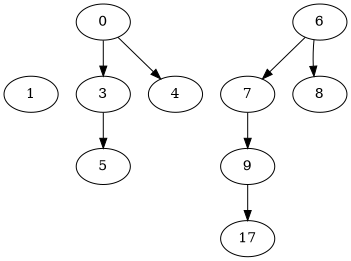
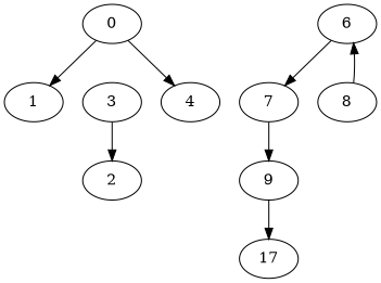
  digraph {
    node [alpha=0.09]
    1 [alpha=0.08 expect_size=522161611694928]
    n2 [expect_size=450811897477758 label=0]
    3 [alpha=0.14 expect_size=10962833443222694]
    4 [alpha=0.11 expect_size=21381052611723244]
-   5 [alpha=0.00 expect_size=252441481736618]
+   5 [alpha=0.00 expect_size=252441481736618 label=2]
    6 [alpha=0.17 expect_size=8879158024011782]
    7 [alpha=0.00 expect_size=3636078665223110656]
    8 [expect_size=163515921464882]
    9 [alpha=0.13 expect_size=4230864372236288000]
    n10 [alpha=0.19 expect_size=2561379199845362 label=17]
-   n2 -> 3
+   n2 -> 1
    n2 -> 4
    3 -> 5
    6 -> 7
-   6 -> 8
+   8 -> 6
    7 -> 9
    9 -> n10
  }
